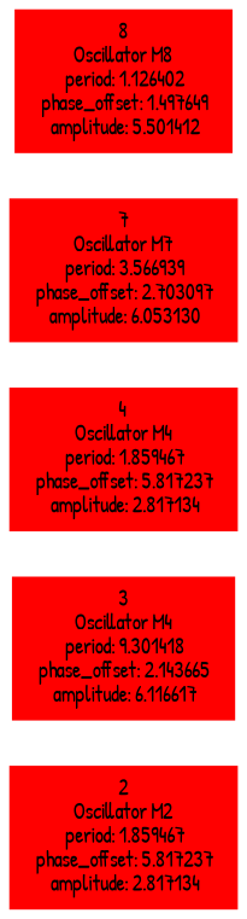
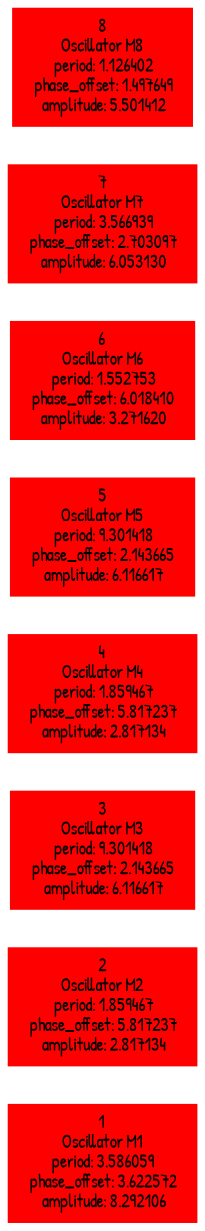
  digraph {
    forcelabels=true
    rankdir=LR
    fontname="Patrick Hand"
    node [color=red fontsize=8 shape=box style=filled fontname="Patrick Hand"]
+   n1 [label=<1<BR />Oscillator M1<BR /> period: 3.586059<BR /> phase_offset: 3.622572<BR /> amplitude: 8.292106>]
    n2 [label=<2<BR />Oscillator M2<BR /> period: 1.859467<BR /> phase_offset: 5.817237<BR /> amplitude: 2.817134>]
-   n3 [label=<3<BR />Oscillator M4<BR /> period: 9.301418<BR /> phase_offset: 2.143665<BR /> amplitude: 6.116617>]
+   n3 [label=<3<BR />Oscillator M3<BR /> period: 9.301418<BR /> phase_offset: 2.143665<BR /> amplitude: 6.116617>]
    n4 [label=<4<BR />Oscillator M4<BR /> period: 1.859467<BR /> phase_offset: 5.817237<BR /> amplitude: 2.817134>]
+   n5 [label=<5<BR />Oscillator M5<BR /> period: 9.301418<BR /> phase_offset: 2.143665<BR /> amplitude: 6.116617>]
+   n6 [label=<6<BR />Oscillator M6<BR /> period: 1.552753<BR /> phase_offset: 6.018410<BR /> amplitude: 3.271620>]
    n7 [label=<7<BR />Oscillator M7<BR /> period: 3.566939<BR /> phase_offset: 2.703097<BR /> amplitude: 6.053130>]
    n8 [label=<8<BR />Oscillator M8<BR /> period: 1.126402<BR /> phase_offset: 1.497649<BR /> amplitude: 5.501412>]
  }
